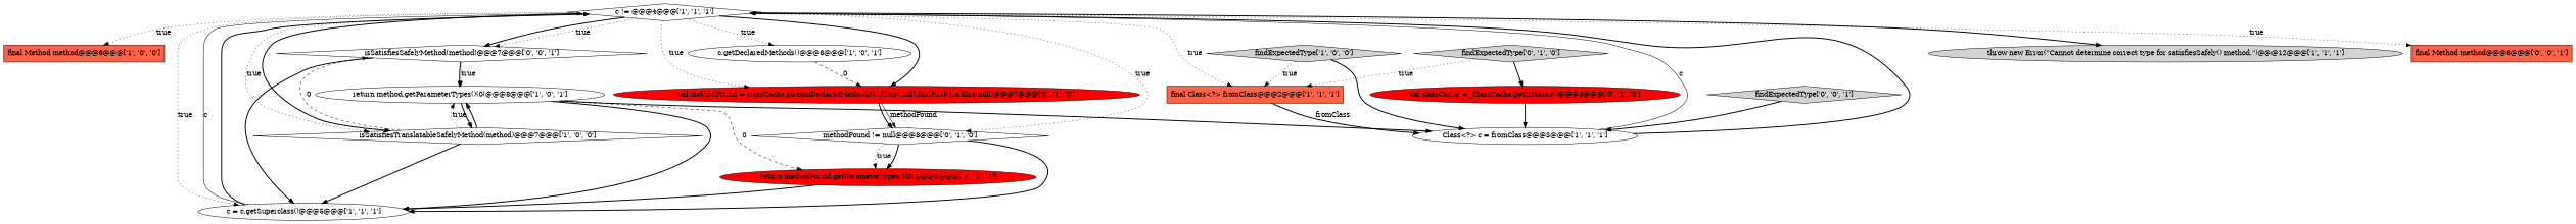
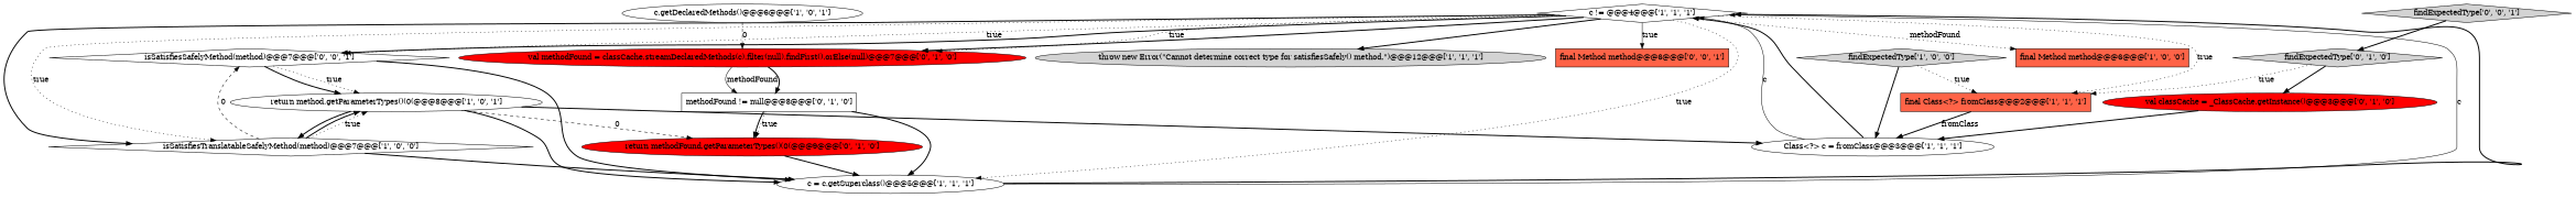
  digraph {
    node [fillcolor=white shape=ellipse style=filled]
    edge [style=bold]
    n1 [fillcolor=tomato label="final Method method@@@6@@@['1', '0', '0']" shape=box]
    n2 [label="c = c.getSuperclass()@@@5@@@['1', '1', '1']"]
    n3 [label="c != @@@4@@@['1', '1', '1']" shape=diamond]
    n4 [fillcolor=tomato label="final Class<?> fromClass@@@2@@@['1', '1', '1']" shape=box]
    n5 [label="isSatisfiesSafelyMethod(method)@@@7@@@['0', '0', '1']" shape=diamond]
    n6 [label="c.getDeclaredMethods()@@@6@@@['1', '0', '1']"]
    n7 [fillcolor=red label="val methodFound = classCache.streamDeclaredMethods(c).filter(null).findFirst().orElse(null)@@@7@@@['0', '1', '0']"]
    n8 [fillcolor=lightgray label="throw new Error(\"Cannot determine correct type for satisfiesSafely() method.\")@@@12@@@['1', '1', '1']"]
    n9 [fillcolor=tomato label="final Method method@@@6@@@['0', '0', '1']" shape=box]
-   n10 [label="methodFound != null@@@8@@@['0', '1', '0']" shape=diamond]
+   n10 [label="methodFound != null@@@8@@@['0', '1', '0']" shape=box]
    n11 [label="isSatisfiesTranslatableSafelyMethod(method)@@@7@@@['1', '0', '0']" shape=diamond]
    n12 [fillcolor=red label="val classCache = _ClassCache.getInstance()@@@3@@@['0', '1', '0']"]
    n13 [label="Class<?> c = fromClass@@@3@@@['1', '1', '1']"]
    n14 [fillcolor=lightgray label="findExpectedType['0', '0', '1']" shape=diamond]
    n15 [fillcolor=lightgray label="findExpectedType['1', '0', '0']" shape=diamond]
    n16 [label="return method.getParameterTypes()(0(@@@8@@@['1', '0', '1']"]
    n17 [fillcolor=red label="return methodFound.getParameterTypes()(0(@@@9@@@['0', '1', '0']"]
    n18 [fillcolor=lightgray label="findExpectedType['0', '1', '0']" shape=diamond]
    n2 -> n3 [label=c style=solid]
    n2 -> n3
-   n3 -> n1 [label=true style=dotted]
+   n3 -> n1 [label=methodFound style=dotted]
    n3 -> n2 [label=true style=dotted]
    n3 -> n4 [label=true style=dotted]
    n3 -> n5
    n3 -> n5 [label=true style=dotted]
-   n3 -> n6 [label=true style=dotted]
    n3 -> n7
    n3 -> n7 [label=true style=dotted]
    n3 -> n8
-   n3 -> n9 [label=true style=dotted]
-   n3 -> n10 [label=true style=dotted]
+   n3 -> n9 [label=true style=solid]
    n3 -> n11
    n3 -> n11 [label=true style=dotted]
    n4 -> n13 [label=fromClass]
    n5 -> n2
    n5 -> n16
    n5 -> n16 [label=true style=dotted]
    n6 -> n7 [label=0 style=dashed]
    n7 -> n10 [label=methodFound style=solid]
    n7 -> n10
    n10 -> n2
    n10 -> n17
    n10 -> n17 [label=true style=dotted]
    n11 -> n2
    n11 -> n5 [label=0 style=dashed]
    n11 -> n16 [label=true style=dotted]
    n11 -> n16
    n12 -> n13
    n13 -> n3 [label=c style=solid]
    n13 -> n3
-   n14 -> n13
+   n14 -> n18
    n15 -> n4 [label=true style=dotted]
    n15 -> n13
    n16 -> n2
    n16 -> n11
    n16 -> n13
    n16 -> n17 [label=0 style=dashed]
    n17 -> n2
    n18 -> n4 [label=true style=dotted]
    n18 -> n12
  }
